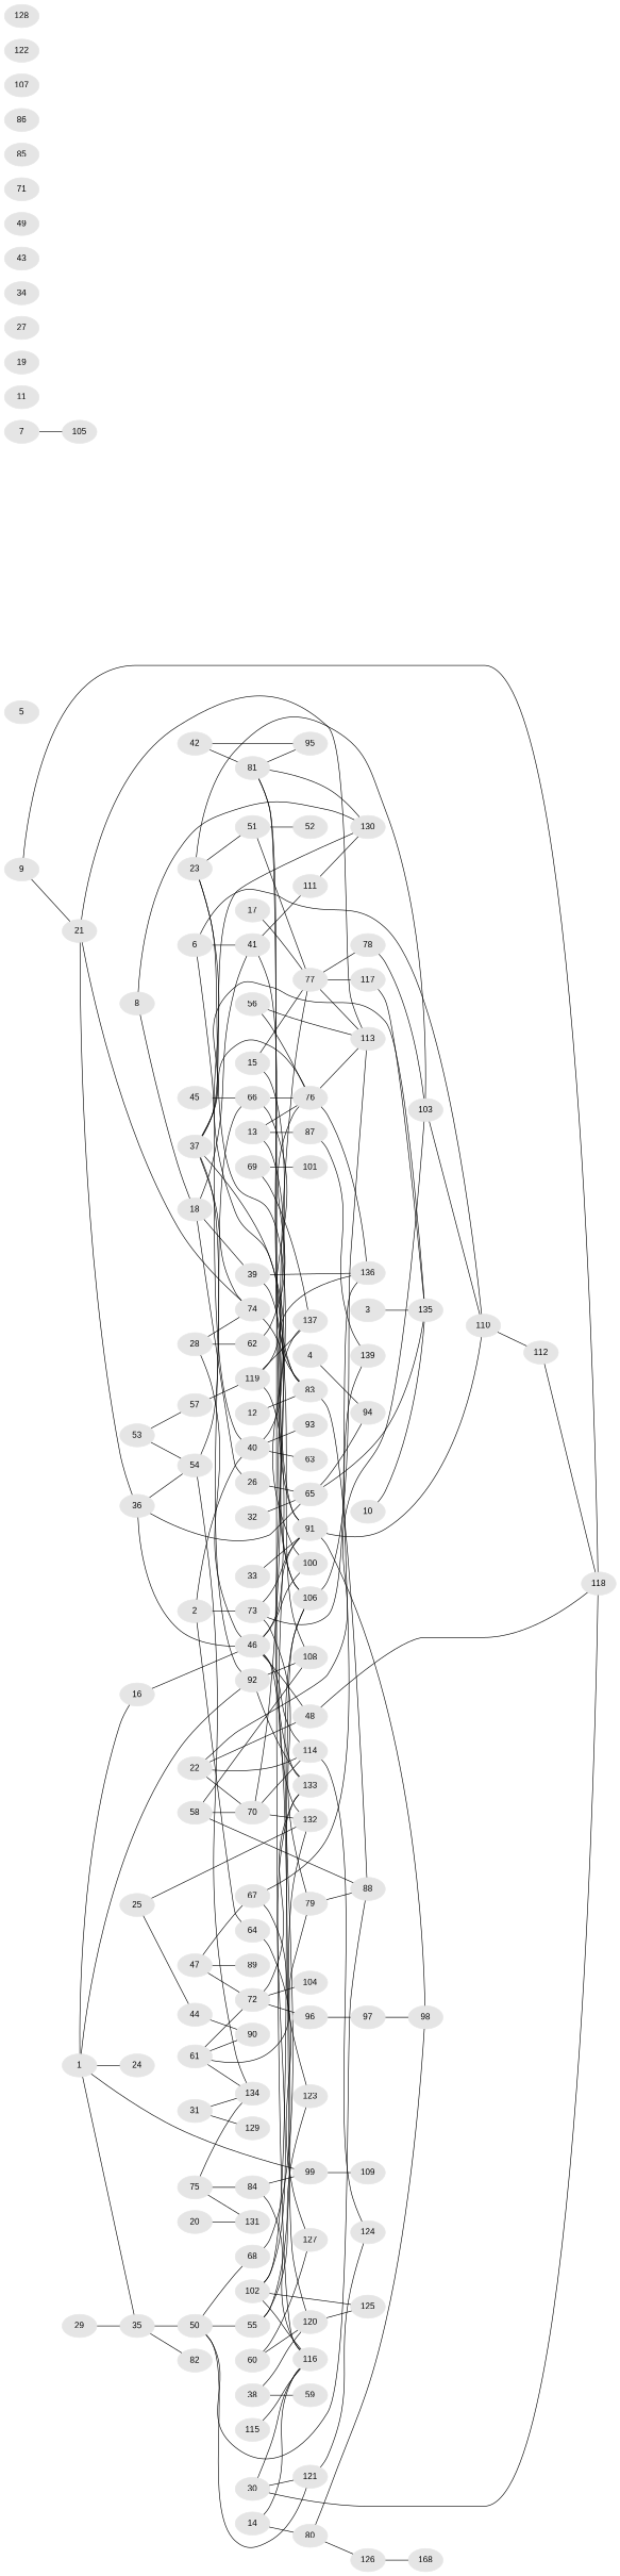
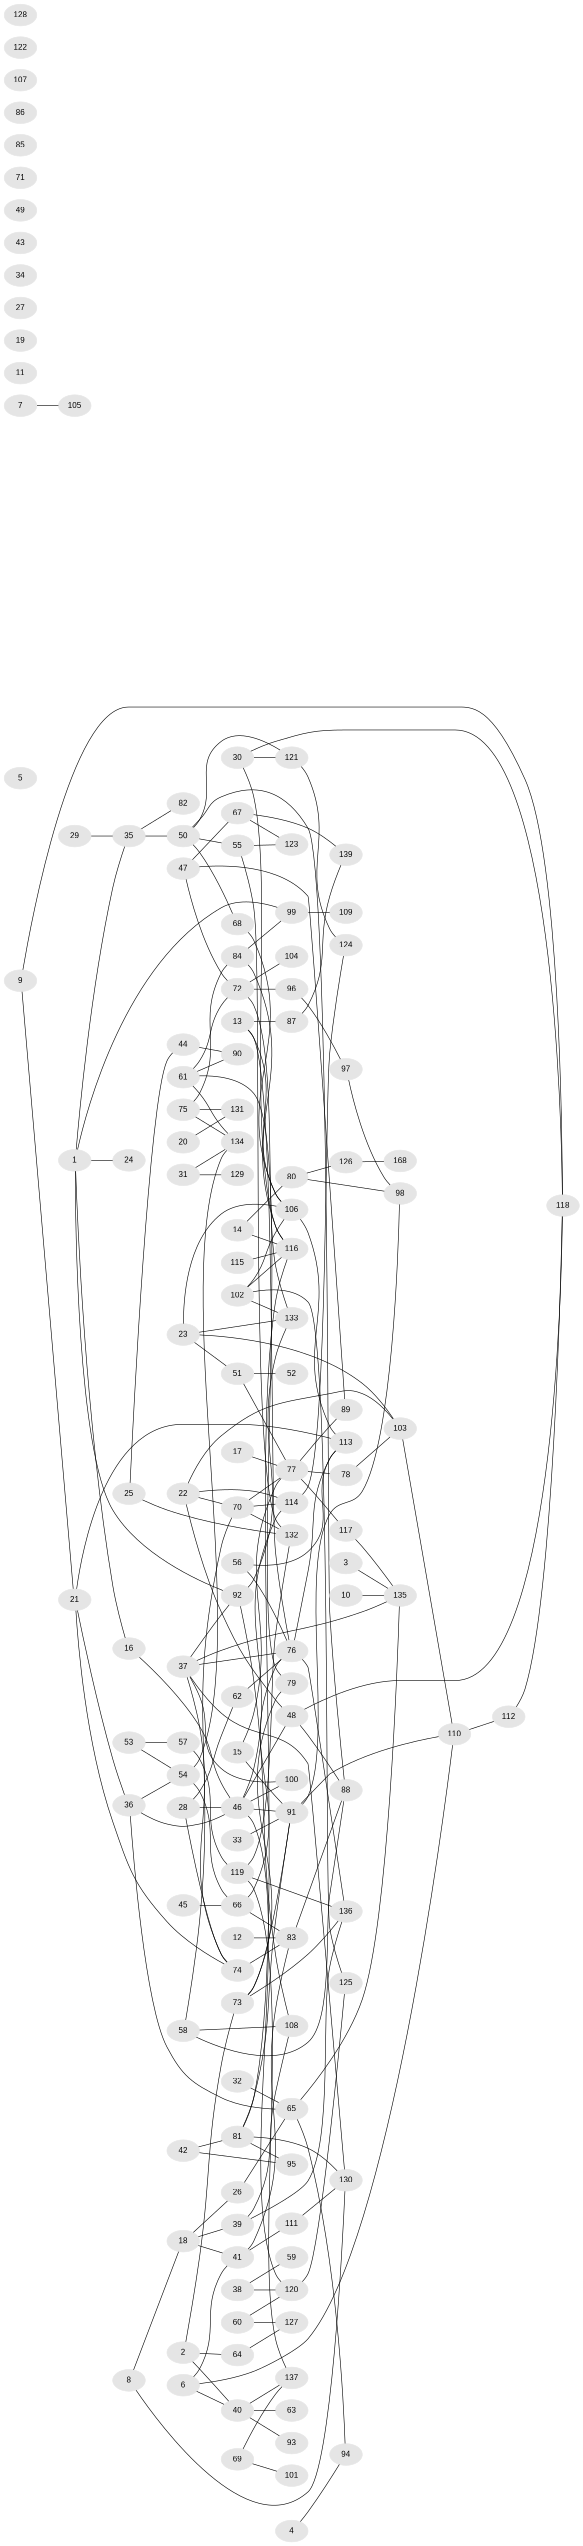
  graph {
    fontname="Liberation Sans"
    rankdir=LR
    node [color=gray90 fontname="Liberation Sans" style=filled]
    edge [fontname="Liberation Sans"]
    1
    16
    24
    35
    92
    99
    46
    50
    82
    133
    108
    109
    2
    40
    64
    73
    63
    93
    137
    127
    91
    136
    79
    3
    135
    4
    94
    5
    6
    41
    110
    83
    111
    112
    118
    7
    105
    8
    18
    130
    26
    39
    9
    21
    36
    74
    113
    10
    11
    12
    88
    13
    76
    87
    106
    139
    14
    80
    116
    98
    126
    15
    77
    89
    78
    117
    48
    114
    100
    120
    17
    32
    65
    19
    20
    131
    54
    22
    70
    103
    132
    124
    23
    51
    52
    25
    44
    90
    27
    28
    62
    29
    30
    121
    31
    129
    134
    33
    34
    55
    68
    66
    37
    38
    59
    125
    42
    81
    95
    43
    45
    47
    67
    72
    123
    96
    104
    49
    53
    57
    119
    56
    58
    60
    61
    69
    101
    71
    97
    75
    84
    n132 [label=168]
    85
    86
    102
    107
    115
    122
    128
    1 -- 16
    1 -- 24
    1 -- 35
    1 -- 92
    1 -- 99
    16 -- 46
    35 -- 50
    35 -- 82
    92 -- 133
    92 -- 108
    99 -- 109
    46 -- 91
    46 -- 48
    46 -- 114
    46 -- 100
    46 -- 120
    50 -- 88
    50 -- 121
    50 -- 55
    50 -- 68
    2 -- 40
    2 -- 64
    2 -- 73
    40 -- 63
    40 -- 93
    40 -- 137
    64 -- 127
    73 -- 91
    73 -- 136
    73 -- 79
    91 -- 110
    91 -- 98
    3 -- 135
    4 -- 94
    6 -- 40
    6 -- 41
    6 -- 110
    41 -- 83
    41 -- 111
    110 -- 112
    83 -- 88
    111 -- 130
    112 -- 118
    7 -- 105
    8 -- 18
    8 -- 130
    18 -- 41
    18 -- 26
    18 -- 39
    26 -- 65
    39 -- 108
    39 -- 136
    9 -- 118
    9 -- 21
    21 -- 36
    21 -- 74
    21 -- 113
    36 -- 46
    36 -- 65
    36 -- 54
    74 -- 83
    10 -- 135
    12 -- 83
    13 -- 76
    13 -- 87
    13 -- 106
    76 -- 136
    76 -- 113
    87 -- 139
    106 -- 113
    14 -- 80
    14 -- 116
    80 -- 98
    80 -- 126
    126 -- n132
    15 -- 91
    15 -- 77
-   77 -- 113
+   77 -- 89
    77 -- 78
    77 -- 117
    78 -- 103
    117 -- 135
    48 -- 118
-   79 -- 88
+   48 -- 88
    114 -- 124
    120 -- 125
    17 -- 77
    32 -- 65
    65 -- 135
    65 -- 94
    20 -- 131
    54 -- 134
    54 -- 66
    22 -- 48
    22 -- 114
    22 -- 70
    22 -- 103
    70 -- 77
    70 -- 114
    70 -- 132
    103 -- 110
    23 -- 133
    23 -- 106
    23 -- 103
    23 -- 51
    51 -- 77
    51 -- 52
    25 -- 132
    25 -- 44
    44 -- 90
    28 -- 46
    28 -- 74
    28 -- 62
    62 -- 76
    29 -- 35
    30 -- 118
    30 -- 116
    30 -- 121
    121 -- 124
    31 -- 129
    31 -- 134
    33 -- 91
    55 -- 132
    55 -- 123
    68 -- 106
    66 -- 83
    66 -- 76
    37 -- 92
    37 -- 135
    37 -- 130
    37 -- 74
    37 -- 76
    37 -- 100
    38 -- 120
    38 -- 59
    42 -- 81
    42 -- 95
    81 -- 91
    81 -- 130
    81 -- 116
    81 -- 95
    45 -- 66
    47 -- 89
    47 -- 67
    47 -- 72
    67 -- 139
    67 -- 123
    72 -- 133
    72 -- 96
    72 -- 104
    96 -- 97
    53 -- 54
    53 -- 57
    57 -- 119
    119 -- 137
    119 -- 136
    119 -- 132
    56 -- 113
    56 -- 76
    58 -- 108
    58 -- 88
    58 -- 70
    60 -- 127
    60 -- 120
    61 -- 79
    61 -- 90
    61 -- 134
    61 -- 72
    69 -- 137
    69 -- 101
    97 -- 98
    75 -- 131
    75 -- 134
    75 -- 84
    84 -- 99
    84 -- 116
    102 -- 133
    102 -- 106
    102 -- 116
    102 -- 125
    115 -- 116
  }
